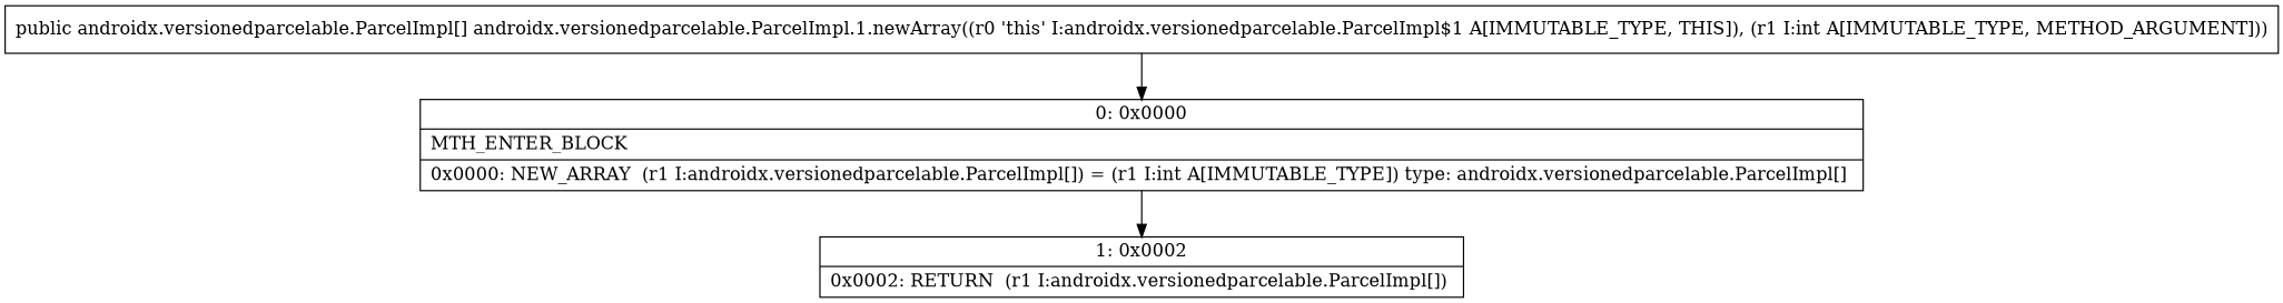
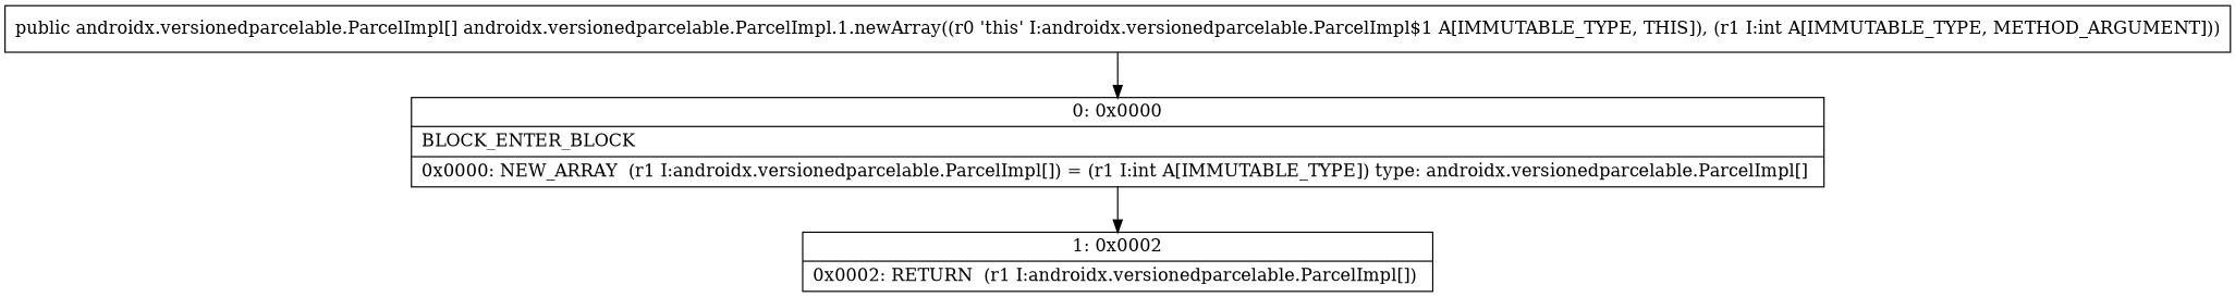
  digraph {
    node [shape=record]
-   n1 [label="{0\:\ 0x0000|MTH_ENTER_BLOCK\l|0x0000: NEW_ARRAY  (r1 I:androidx.versionedparcelable.ParcelImpl[]) = (r1 I:int A[IMMUTABLE_TYPE]) type: androidx.versionedparcelable.ParcelImpl[] \l}"]
+   n1 [label="{0\:\ 0x0000|BLOCK_ENTER_BLOCK\l|0x0000: NEW_ARRAY  (r1 I:androidx.versionedparcelable.ParcelImpl[]) = (r1 I:int A[IMMUTABLE_TYPE]) type: androidx.versionedparcelable.ParcelImpl[] \l}"]
    n2 [label="{1\:\ 0x0002|0x0002: RETURN  (r1 I:androidx.versionedparcelable.ParcelImpl[]) \l}"]
    n3 [label="{public androidx.versionedparcelable.ParcelImpl[] androidx.versionedparcelable.ParcelImpl.1.newArray((r0 'this' I:androidx.versionedparcelable.ParcelImpl$1 A[IMMUTABLE_TYPE, THIS]), (r1 I:int A[IMMUTABLE_TYPE, METHOD_ARGUMENT])) }"]
    n1 -> n2
    n3 -> n1
  }
